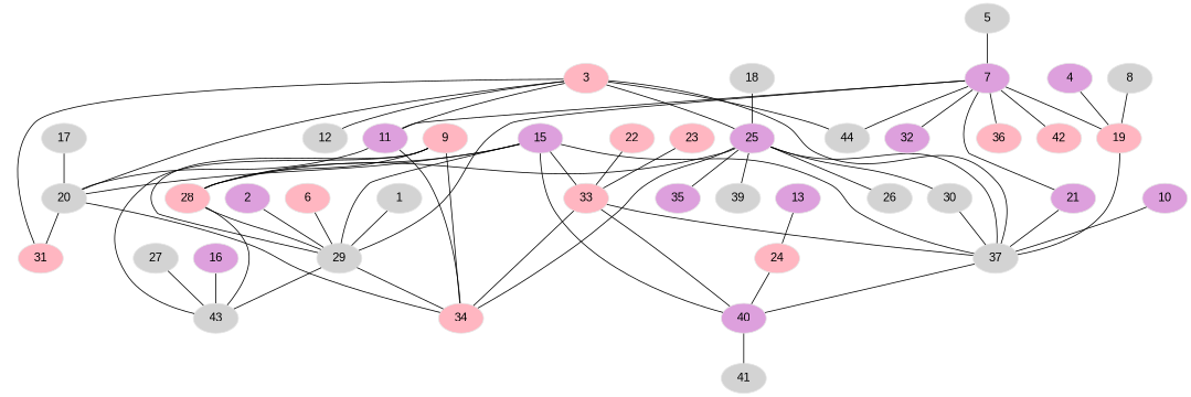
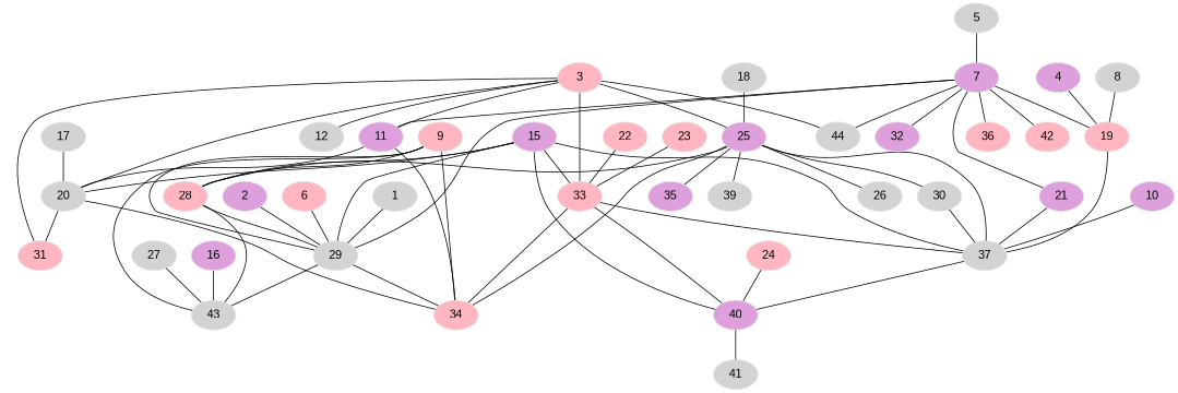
  graph {
    fontname="Liberation Sans"
    node [color=gray90 fillcolor=lightgrey fontname="Liberation Sans" style=filled]
    edge [fontname="Liberation Sans" weight=1.0]
    1
    29
    34 [fillcolor=lightpink]
    43
    2 [fillcolor=plum]
    3 [fillcolor=lightpink]
    11 [fillcolor=plum]
    12
    20
    25 [fillcolor=plum]
    33 [fillcolor=lightpink]
    44
    31 [fillcolor=lightpink]
    28 [fillcolor=lightpink]
    37
    26
    35 [fillcolor=plum]
    39
    30
    40 [fillcolor=plum]
    4 [fillcolor=plum]
    19 [fillcolor=lightpink]
    7 [fillcolor=plum]
    5
    21 [fillcolor=plum]
    32 [fillcolor=plum]
    36 [fillcolor=lightpink]
    42 [fillcolor=lightpink]
    6 [fillcolor=lightpink]
    8
    9 [fillcolor=lightpink]
    10 [fillcolor=plum]
-   13 [fillcolor=plum]
    24 [fillcolor=lightpink]
    15 [fillcolor=plum]
    41
    16 [fillcolor=plum]
    17
    18
    22 [fillcolor=lightpink]
    23 [fillcolor=lightpink]
    27
    1 -- 29
    29 -- 34
    29 -- 43
    2 -- 29
    3 -- 11
    3 -- 12
    3 -- 20
    3 -- 25
-   3 -- 37
+   3 -- 33
    3 -- 44 [weight=2.0]
    3 -- 31
    11 -- 34
    11 -- 20
    20 -- 34
    20 -- 31
    25 -- 34
    25 -- 28
    25 -- 37
    25 -- 26
    25 -- 35
    25 -- 39
    25 -- 30 [weight=2.0]
    33 -- 34
    33 -- 37
    33 -- 40
    28 -- 29
    28 -- 43
    37 -- 40
    30 -- 37
    40 -- 41
    4 -- 19
    19 -- 37
    7 -- 29
    7 -- 11
    7 -- 44
    7 -- 19 [weight=3.0]
    7 -- 21
    7 -- 32
    7 -- 36
    7 -- 42
    5 -- 7
    21 -- 37
    6 -- 29
    8 -- 19
    9 -- 29
    9 -- 34
    9 -- 43
    9 -- 28
    10 -- 37
-   13 -- 24
    24 -- 40
    15 -- 29
    15 -- 20
    15 -- 33
    15 -- 28
    15 -- 37
    15 -- 40
    16 -- 43
    17 -- 20
    18 -- 25
    22 -- 33
    23 -- 33
    27 -- 43
  }
